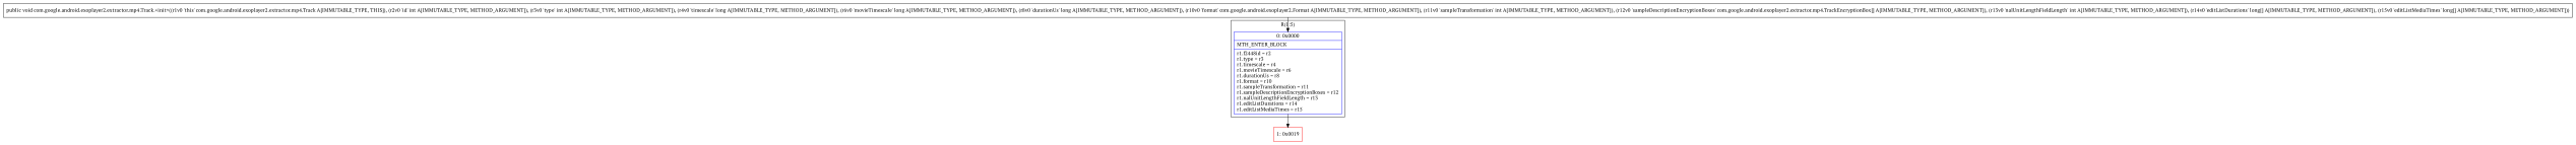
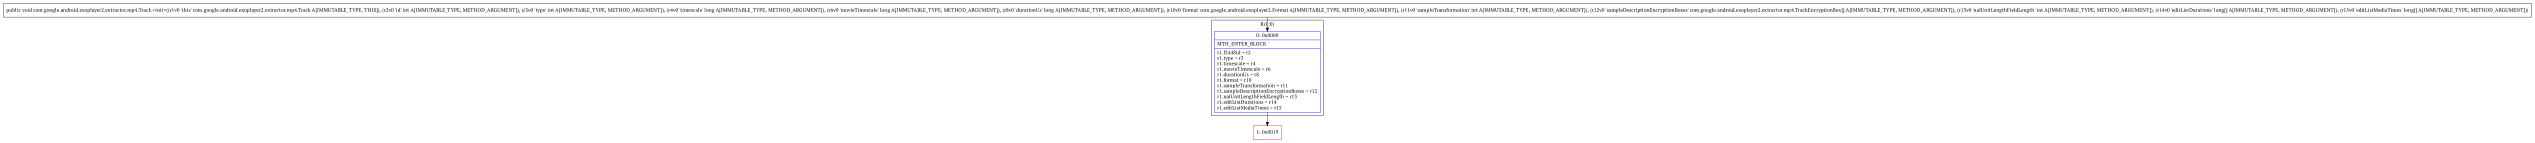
  digraph {
    fontname="PT Serif"
    node [shape=record fontname="PT Serif"]
    edge [fontname="PT Serif"]
    n1 [color=blue label="{0\:\ 0x0000|MTH_ENTER_BLOCK\l|r1.f2448id = r2\lr1.type = r3\lr1.timescale = r4\lr1.movieTimescale = r6\lr1.durationUs = r8\lr1.format = r10\lr1.sampleTransformation = r11\lr1.sampleDescriptionEncryptionBoxes = r12\lr1.nalUnitLengthFieldLength = r13\lr1.editListDurations = r14\lr1.editListMediaTimes = r15\l}"]
    n2 [color=red label="{1\:\ 0x0019}"]
    n3 [label="{public void com.google.android.exoplayer2.extractor.mp4.Track.\<init\>((r1v0 'this' com.google.android.exoplayer2.extractor.mp4.Track A[IMMUTABLE_TYPE, THIS]), (r2v0 'id' int A[IMMUTABLE_TYPE, METHOD_ARGUMENT]), (r3v0 'type' int A[IMMUTABLE_TYPE, METHOD_ARGUMENT]), (r4v0 'timescale' long A[IMMUTABLE_TYPE, METHOD_ARGUMENT]), (r6v0 'movieTimescale' long A[IMMUTABLE_TYPE, METHOD_ARGUMENT]), (r8v0 'durationUs' long A[IMMUTABLE_TYPE, METHOD_ARGUMENT]), (r10v0 'format' com.google.android.exoplayer2.Format A[IMMUTABLE_TYPE, METHOD_ARGUMENT]), (r11v0 'sampleTransformation' int A[IMMUTABLE_TYPE, METHOD_ARGUMENT]), (r12v0 'sampleDescriptionEncryptionBoxes' com.google.android.exoplayer2.extractor.mp4.TrackEncryptionBox[] A[IMMUTABLE_TYPE, METHOD_ARGUMENT]), (r13v0 'nalUnitLengthFieldLength' int A[IMMUTABLE_TYPE, METHOD_ARGUMENT]), (r14v0 'editListDurations' long[] A[IMMUTABLE_TYPE, METHOD_ARGUMENT]), (r15v0 'editListMediaTimes' long[] A[IMMUTABLE_TYPE, METHOD_ARGUMENT])) }"]
    subgraph cluster_1 {
-     label="R(1:5)"
+     label="R(1:0)"
      n1
    }
    n1 -> n2
    n3 -> n1
  }
